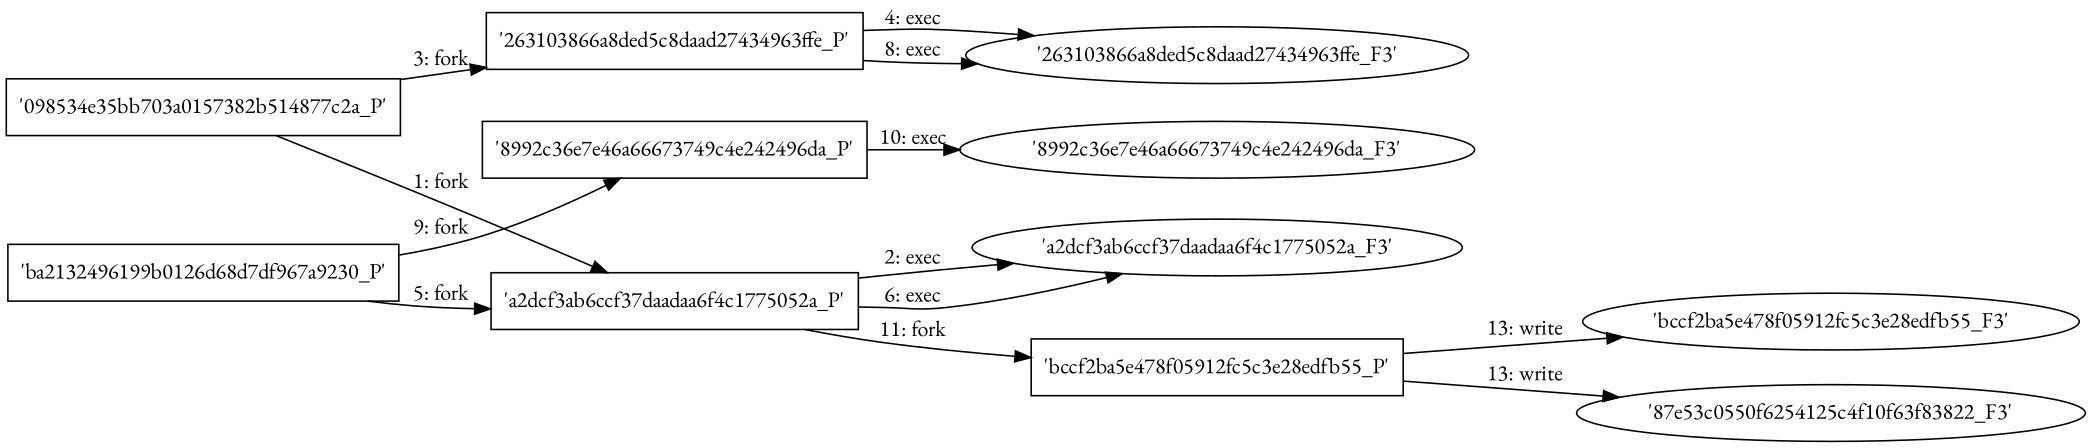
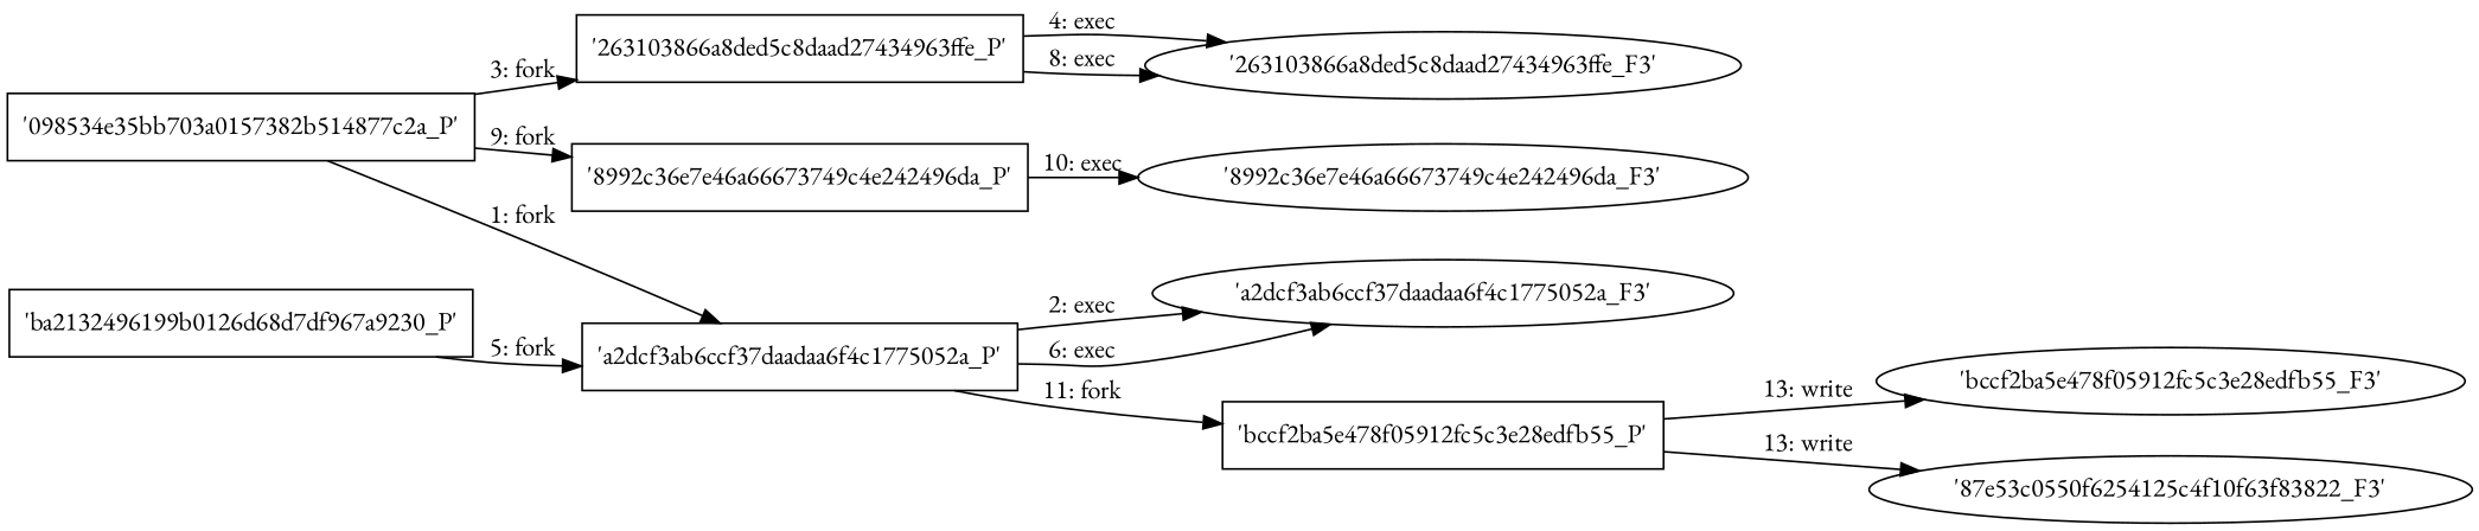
  digraph {
    engine=neato
    fixedsize=false
    fontname="EB Garamond"
    fontsize=10
    nodesep=0.3
    rankdir=LR
    ranksep=0
    splines=true
    node [fontname="EB Garamond" node_type=Process shape=box]
    edge [fontname="EB Garamond"]
    "'098534e35bb703a0157382b514877c2a_P'"
    "'a2dcf3ab6ccf37daadaa6f4c1775052a_P'"
    "'263103866a8ded5c8daad27434963ffe_P'"
    "'8992c36e7e46a66673749c4e242496da_P'"
    "'a2dcf3ab6ccf37daadaa6f4c1775052a_F3'" [node_type=File shape=ellipse]
    "'bccf2ba5e478f05912fc5c3e28edfb55_P'"
    "'263103866a8ded5c8daad27434963ffe_F3'" [node_type=File shape=ellipse]
    "'8992c36e7e46a66673749c4e242496da_F3'" [node_type=File shape=ellipse]
    "'bccf2ba5e478f05912fc5c3e28edfb55_F3'" [node_type=File shape=ellipse]
    "'87e53c0550f6254125c4f10f63f83822_F3'" [node_type=file shape=ellipse]
    "'ba2132496199b0126d68d7df967a9230_P'"
    "'098534e35bb703a0157382b514877c2a_P'" -> "'a2dcf3ab6ccf37daadaa6f4c1775052a_P'" [label="1: fork"]
    "'098534e35bb703a0157382b514877c2a_P'" -> "'263103866a8ded5c8daad27434963ffe_P'" [label="3: fork"]
-   "'ba2132496199b0126d68d7df967a9230_P'" -> "'8992c36e7e46a66673749c4e242496da_P'" [label="9: fork"]
+   "'098534e35bb703a0157382b514877c2a_P'" -> "'8992c36e7e46a66673749c4e242496da_P'" [label="9: fork"]
    "'a2dcf3ab6ccf37daadaa6f4c1775052a_P'" -> "'a2dcf3ab6ccf37daadaa6f4c1775052a_F3'" [label="2: exec"]
    "'a2dcf3ab6ccf37daadaa6f4c1775052a_P'" -> "'a2dcf3ab6ccf37daadaa6f4c1775052a_F3'" [label="6: exec"]
    "'a2dcf3ab6ccf37daadaa6f4c1775052a_P'" -> "'bccf2ba5e478f05912fc5c3e28edfb55_P'" [label="11: fork"]
    "'263103866a8ded5c8daad27434963ffe_P'" -> "'263103866a8ded5c8daad27434963ffe_F3'" [label="4: exec"]
    "'263103866a8ded5c8daad27434963ffe_P'" -> "'263103866a8ded5c8daad27434963ffe_F3'" [label="8: exec"]
    "'8992c36e7e46a66673749c4e242496da_P'" -> "'8992c36e7e46a66673749c4e242496da_F3'" [label="10: exec"]
    "'bccf2ba5e478f05912fc5c3e28edfb55_P'" -> "'bccf2ba5e478f05912fc5c3e28edfb55_F3'" [label="13: write"]
    "'bccf2ba5e478f05912fc5c3e28edfb55_P'" -> "'87e53c0550f6254125c4f10f63f83822_F3'" [label="13: write"]
    "'ba2132496199b0126d68d7df967a9230_P'" -> "'a2dcf3ab6ccf37daadaa6f4c1775052a_P'" [label="5: fork"]
  }
